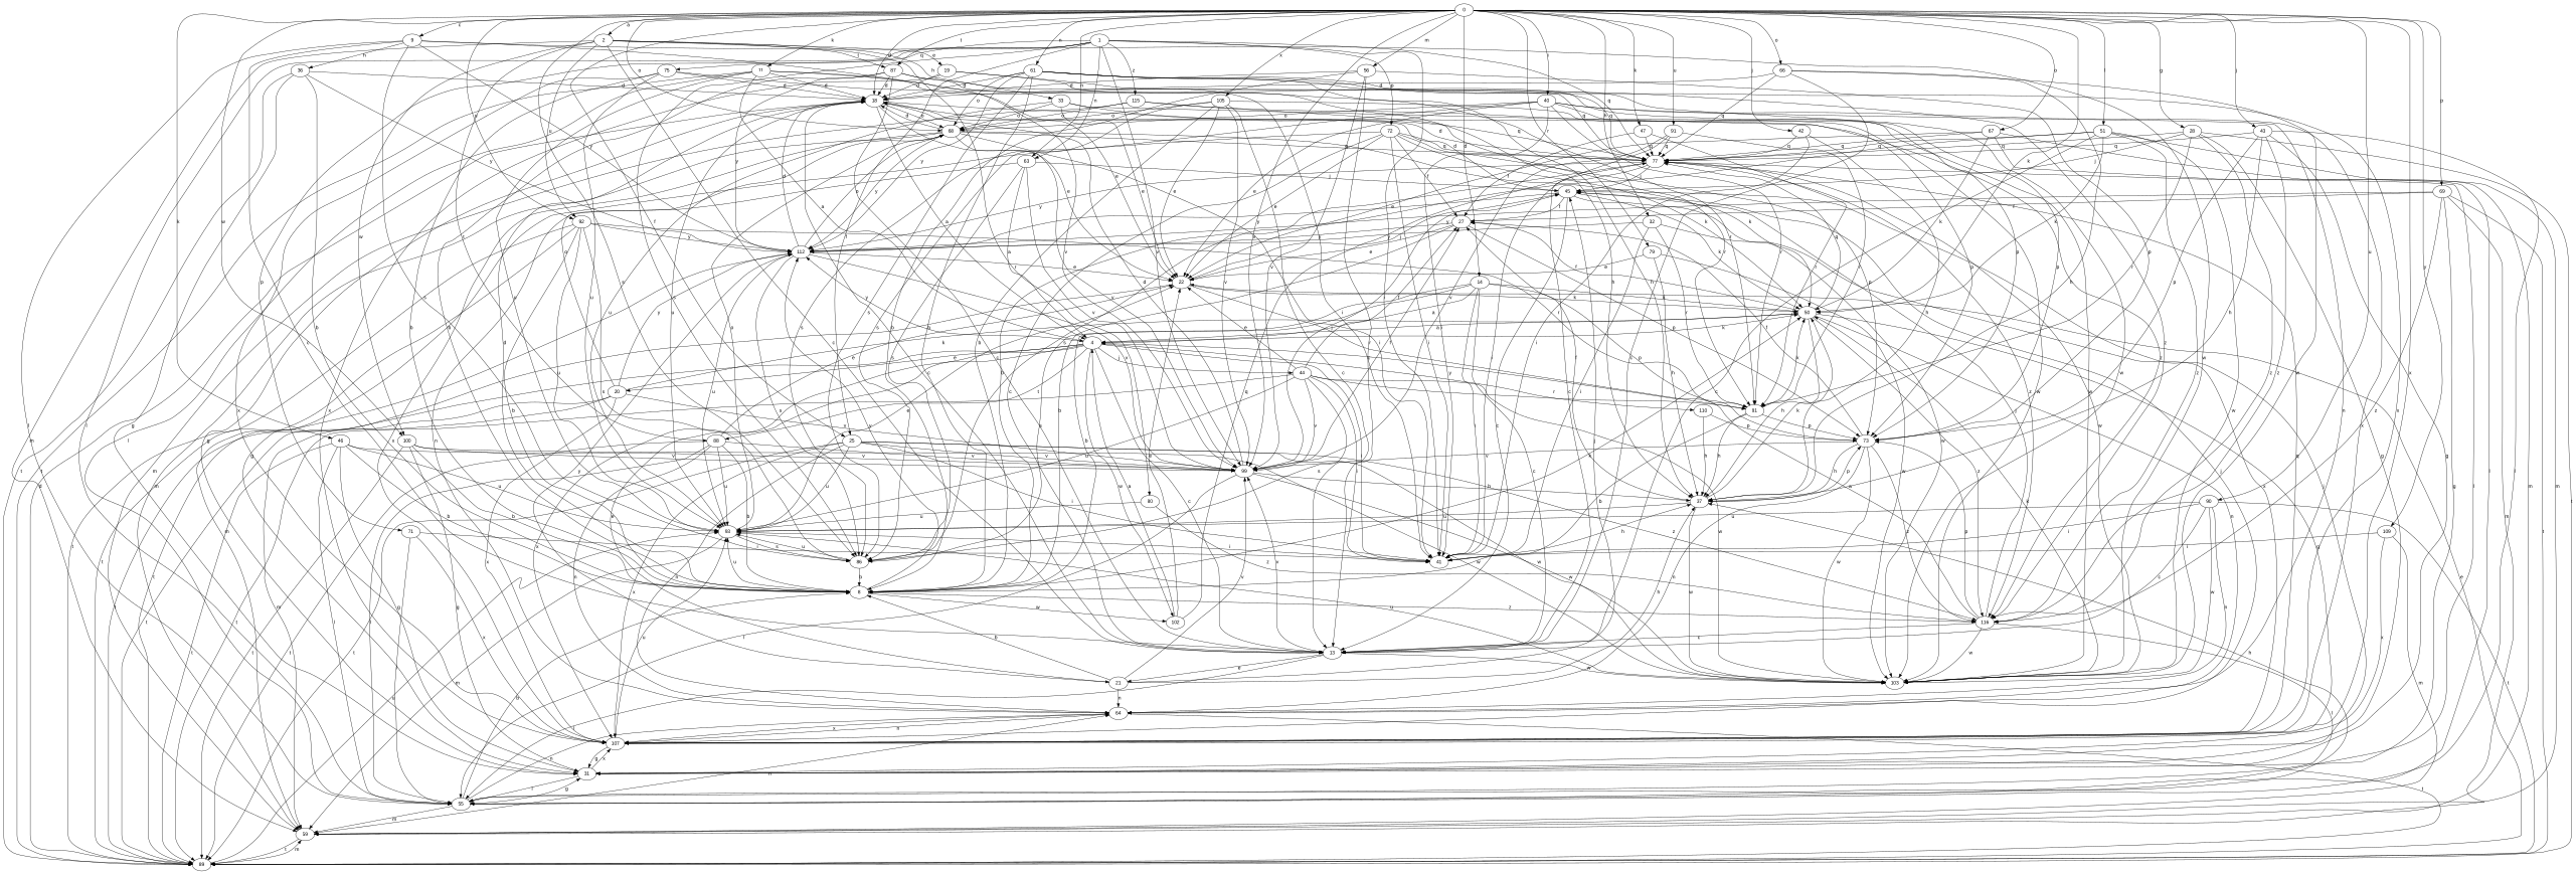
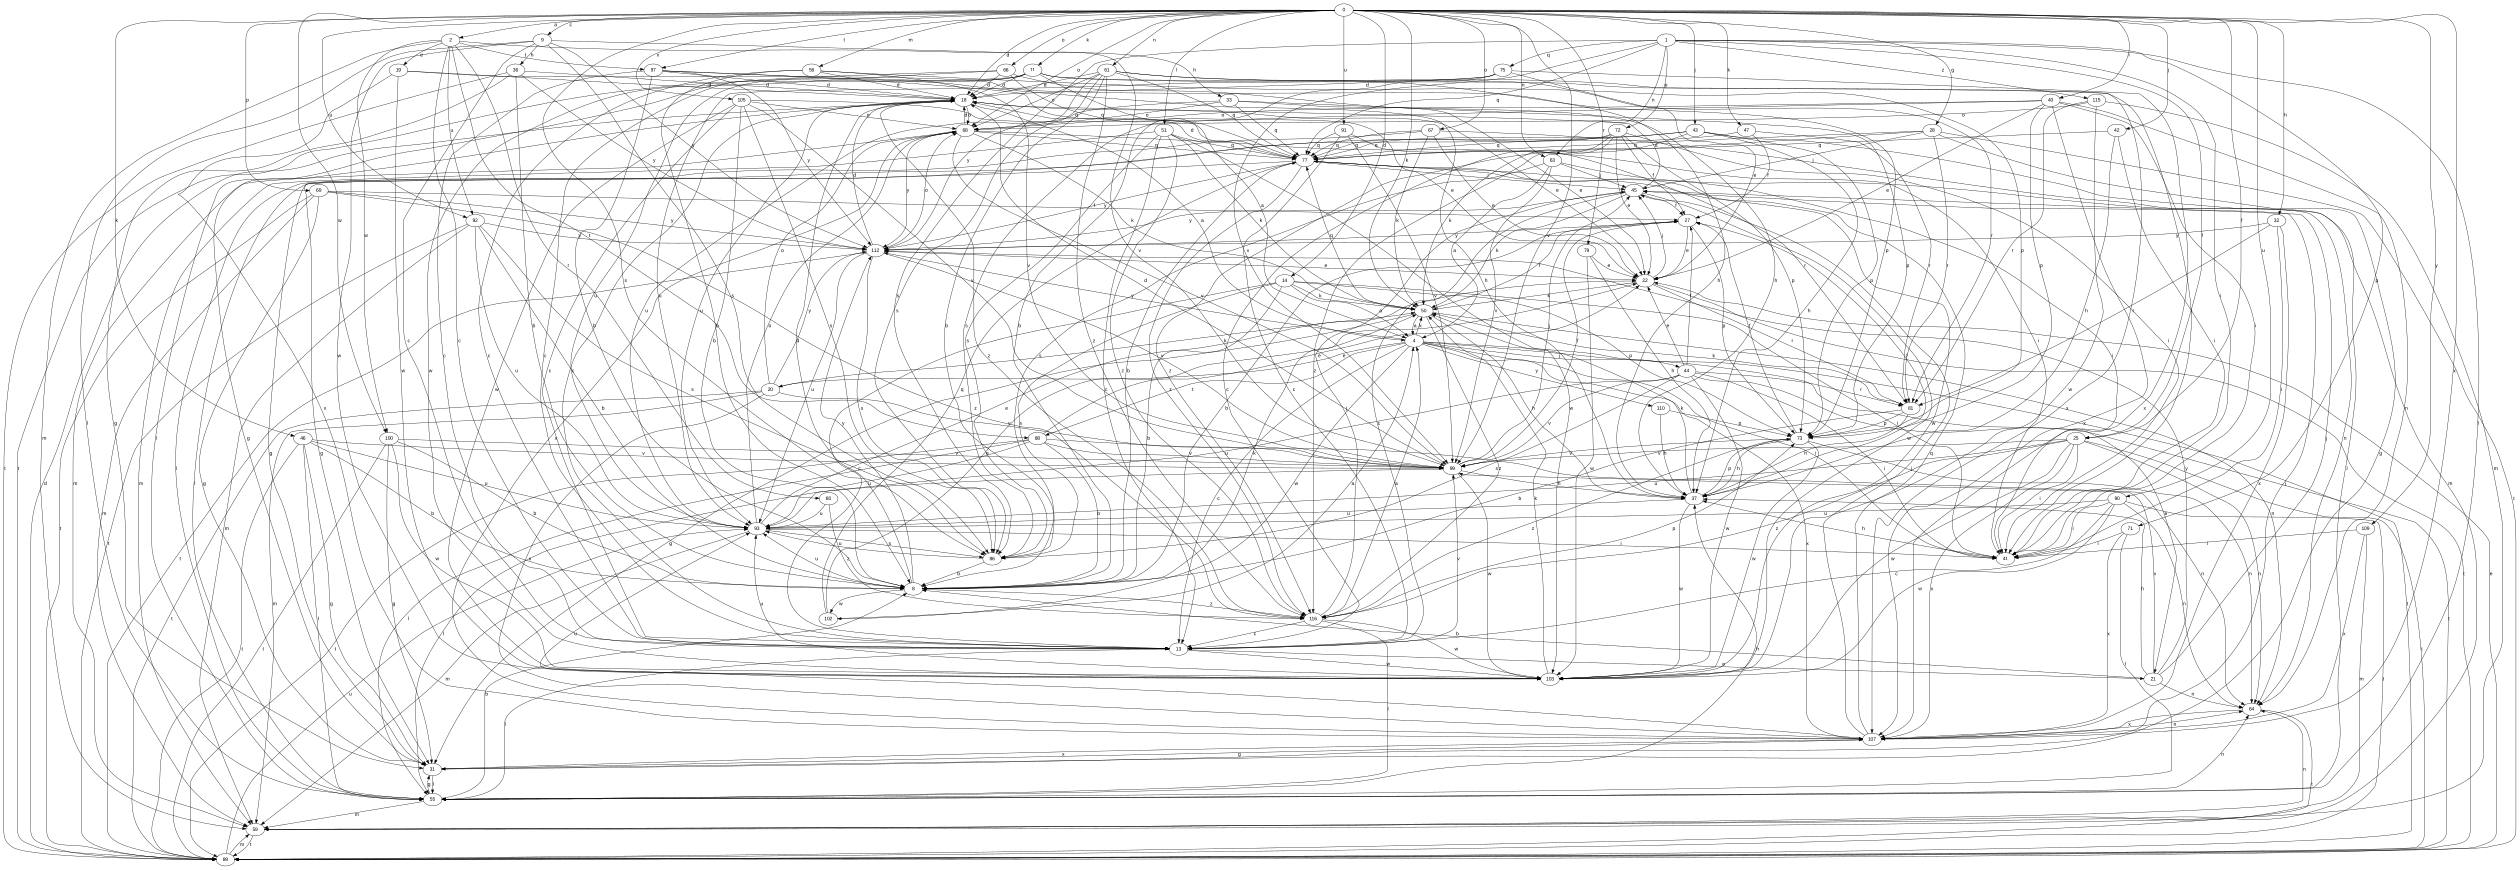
  strict digraph {
    fontname="Liberation Sans"
    node [fontname="Liberation Sans"]
    edge [fontname="Liberation Sans"]
    0
    2
    9
    11
    14
    18
    25
    28
    32
    40
    42
    43
    46
    47
    50
    51
    56
    61
    63
    66
    67
    68
    69
    79
    86
    87
    90
    91
    92
    99
    100
    105
    107
    109
    13
    19
    33
    59
    80
    88
    55
    112
    36
    103
    41
    4
    89
    93
    81
    8
    73
    116
    22
    31
    64
    77
    45
    37
    27
    1
    71
    72
    75
    115
    21
    20
    44
    102
    110
    0 -> 2 [label=a]
    0 -> 9 [label=c]
    0 -> 11 [label=k]
    0 -> 14 [label=d]
    0 -> 18 [label=d]
    0 -> 25 [label=f]
    0 -> 28 [label=g]
    0 -> 32 [label=h]
    0 -> 40 [label=i]
    0 -> 42 [label=j]
    0 -> 43 [label=j]
    0 -> 46 [label=k]
    0 -> 47 [label=k]
    0 -> 50 [label=k]
    0 -> 51 [label=l]
    0 -> 56 [label=m]
    0 -> 61 [label=n]
    0 -> 63 [label=n]
    0 -> 66 [label=o]
    0 -> 67 [label=o]
    0 -> 68 [label=o]
    0 -> 69 [label=p]
    0 -> 79 [label=r]
    0 -> 86 [label=s]
    0 -> 87 [label=t]
    0 -> 90 [label=u]
    0 -> 91 [label=u]
    0 -> 92 [label=u]
    0 -> 99 [label=v]
    0 -> 100 [label=w]
    0 -> 105 [label=x]
    0 -> 107 [label=x]
    0 -> 109 [label=y]
    2 -> 87 [label=t]
    2 -> 92 [label=u]
    2 -> 100 [label=w]
    2 -> 13 [label=c]
    2 -> 19 [label=e]
    2 -> 33 [label=h]
    2 -> 59 [label=m]
    2 -> 80 [label=r]
    2 -> 88 [label=t]
    9 -> 86 [label=s]
    9 -> 99 [label=v]
    9 -> 13 [label=c]
    9 -> 55 [label=l]
    9 -> 112 [label=y]
    9 -> 36 [label=h]
    9 -> 103 [label=w]
    11 -> 18 [label=d]
    11 -> 55 [label=l]
    11 -> 41 [label=i]
    11 -> 4 [label=a]
    11 -> 89 [label=t]
    11 -> 93 [label=u]
    11 -> 81 [label=r]
    14 -> 50 [label=k]
    14 -> 86 [label=s]
    14 -> 13 [label=c]
    14 -> 41 [label=i]
    14 -> 4 [label=a]
    14 -> 8 [label=b]
    14 -> 73 [label=p]
    18 -> 68 [label=o]
    18 -> 13 [label=c]
    18 -> 4 [label=a]
    18 -> 93 [label=u]
    18 -> 116 [label=z]
    18 -> 22 [label=e]
    18 -> 31 [label=g]
    25 -> 99 [label=v]
    25 -> 107 [label=x]
    25 -> 103 [label=w]
    25 -> 41 [label=i]
    25 -> 89 [label=t]
    25 -> 93 [label=u]
    25 -> 116 [label=z]
    25 -> 64 [label=n]
    28 -> 89 [label=t]
    28 -> 81 [label=r]
    28 -> 116 [label=z]
    28 -> 31 [label=g]
    28 -> 77 [label=q]
    28 -> 45 [label=j]
    32 -> 107 [label=x]
    32 -> 112 [label=y]
    32 -> 41 [label=i]
    32 -> 81 [label=r]
    40 -> 68 [label=o]
    40 -> 86 [label=s]
    40 -> 107 [label=x]
    40 -> 41 [label=i]
-   40 -> 81 [label=r]
    40 -> 73 [label=p]
    40 -> 22 [label=e]
    40 -> 64 [label=n]
    42 -> 41 [label=i]
    42 -> 77 [label=q]
    42 -> 37 [label=h]
    43 -> 55 [label=l]
    43 -> 73 [label=p]
    43 -> 116 [label=z]
    43 -> 31 [label=g]
    43 -> 77 [label=q]
    43 -> 37 [label=h]
    46 -> 99 [label=v]
    46 -> 55 [label=l]
    46 -> 89 [label=t]
    46 -> 93 [label=u]
    46 -> 8 [label=b]
    46 -> 31 [label=g]
    47 -> 81 [label=r]
    47 -> 77 [label=q]
    47 -> 27 [label=f]
    50 -> 4 [label=a]
    50 -> 116 [label=z]
    50 -> 31 [label=g]
    50 -> 64 [label=n]
    50 -> 77 [label=q]
    50 -> 37 [label=h]
    50 -> 27 [label=f]
    51 -> 50 [label=k]
    51 -> 86 [label=s]
    51 -> 13 [label=c]
    51 -> 59 [label=m]
    51 -> 103 [label=w]
    51 -> 116 [label=z]
    51 -> 77 [label=q]
    56 -> 18 [label=d]
    56 -> 99 [label=v]
    56 -> 13 [label=c]
    56 -> 8 [label=b]
    56 -> 73 [label=p]
    61 -> 18 [label=d]
    61 -> 68 [label=o]
    61 -> 86 [label=s]
    61 -> 107 [label=x]
    61 -> 112 [label=y]
    61 -> 8 [label=b]
    61 -> 116 [label=z]
    61 -> 77 [label=q]
    61 -> 37 [label=h]
    63 -> 86 [label=s]
    63 -> 99 [label=v]
    63 -> 4 [label=a]
    63 -> 64 [label=n]
    63 -> 45 [label=j]
    66 -> 18 [label=d]
    66 -> 13 [label=c]
    66 -> 103 [label=w]
    66 -> 77 [label=q]
    66 -> 37 [label=h]
    67 -> 50 [label=k]
    67 -> 59 [label=m]
    67 -> 55 [label=l]
    67 -> 22 [label=e]
    67 -> 77 [label=q]
    68 -> 18 [label=d]
    68 -> 50 [label=k]
    68 -> 99 [label=v]
    68 -> 107 [label=x]
    68 -> 59 [label=m]
    68 -> 112 [label=y]
    68 -> 41 [label=i]
    68 -> 77 [label=q]
    69 -> 59 [label=m]
    69 -> 112 [label=y]
    69 -> 89 [label=t]
    69 -> 116 [label=z]
    69 -> 31 [label=g]
    69 -> 27 [label=f]
    79 -> 103 [label=w]
    79 -> 22 [label=e]
    79 -> 37 [label=h]
    86 -> 93 [label=u]
    86 -> 8 [label=b]
    87 -> 18 [label=d]
    87 -> 13 [label=c]
    87 -> 112 [label=y]
    87 -> 8 [label=b]
    87 -> 77 [label=q]
    87 -> 37 [label=h]
    90 -> 13 [label=c]
    90 -> 103 [label=w]
    90 -> 41 [label=i]
    90 -> 89 [label=t]
    90 -> 93 [label=u]
    90 -> 64 [label=n]
    91 -> 99 [label=v]
    91 -> 13 [label=c]
    91 -> 81 [label=r]
    91 -> 77 [label=q]
    92 -> 86 [label=s]
    92 -> 59 [label=m]
    92 -> 112 [label=y]
    92 -> 89 [label=t]
    92 -> 93 [label=u]
-   92 -> 81 [label=r]
    92 -> 8 [label=b]
    99 -> 18 [label=d]
    99 -> 55 [label=l]
    99 -> 103 [label=w]
    99 -> 45 [label=j]
    99 -> 37 [label=h]
    99 -> 27 [label=f]
    100 -> 99 [label=v]
    100 -> 103 [label=w]
    100 -> 89 [label=t]
    100 -> 8 [label=b]
    100 -> 31 [label=g]
    105 -> 68 [label=o]
    105 -> 86 [label=s]
    105 -> 99 [label=v]
    105 -> 13 [label=c]
    105 -> 103 [label=w]
    105 -> 8 [label=b]
    105 -> 22 [label=e]
    107 -> 93 [label=u]
    107 -> 31 [label=g]
    107 -> 64 [label=n]
    107 -> 77 [label=q]
    107 -> 45 [label=j]
    109 -> 107 [label=x]
    109 -> 59 [label=m]
    109 -> 41 [label=i]
    13 -> 99 [label=v]
    13 -> 55 [label=l]
    13 -> 103 [label=w]
    13 -> 21 [label=e]
    19 -> 18 [label=d]
    19 -> 107 [label=x]
    19 -> 103 [label=w]
    19 -> 73 [label=p]
    33 -> 68 [label=o]
    33 -> 93 [label=u]
    33 -> 73 [label=p]
    33 -> 22 [label=e]
    33 -> 77 [label=q]
    59 -> 89 [label=t]
    59 -> 64 [label=n]
    80 -> 93 [label=u]
    80 -> 116 [label=z]
    88 -> 99 [label=v]
    88 -> 55 [label=l]
    88 -> 89 [label=t]
    88 -> 93 [label=u]
    88 -> 8 [label=b]
    88 -> 22 [label=e]
    88 -> 64 [label=n]
    55 -> 59 [label=m]
    55 -> 8 [label=b]
    55 -> 31 [label=g]
    55 -> 64 [label=n]
    55 -> 37 [label=h]
    112 -> 18 [label=d]
    112 -> 68 [label=o]
    112 -> 86 [label=s]
    112 -> 99 [label=v]
    112 -> 89 [label=t]
    112 -> 93 [label=u]
    112 -> 22 [label=e]
    36 -> 18 [label=d]
    36 -> 112 [label=y]
    36 -> 89 [label=t]
    36 -> 8 [label=b]
    36 -> 31 [label=g]
    103 -> 50 [label=k]
    103 -> 93 [label=u]
    41 -> 37 [label=h]
    4 -> 50 [label=k]
    4 -> 107 [label=x]
    4 -> 13 [label=c]
    4 -> 88 [label=t]
    4 -> 112 [label=y]
    4 -> 41 [label=i]
    4 -> 89 [label=t]
    4 -> 21 [label=e]
    4 -> 20 [label=e]
    4 -> 44 [label=j]
    4 -> 102 [label=w]
    4 -> 110 [label=y]
    89 -> 18 [label=d]
    89 -> 59 [label=m]
    89 -> 93 [label=u]
    89 -> 22 [label=e]
    93 -> 68 [label=o]
    93 -> 86 [label=s]
    93 -> 59 [label=m]
    93 -> 41 [label=i]
    93 -> 22 [label=e]
    81 -> 50 [label=k]
    81 -> 8 [label=b]
    81 -> 73 [label=p]
    81 -> 37 [label=h]
    8 -> 18 [label=d]
    8 -> 50 [label=k]
    8 -> 112 [label=y]
    8 -> 93 [label=u]
    8 -> 116 [label=z]
    8 -> 102 [label=w]
    73 -> 99 [label=v]
    73 -> 103 [label=w]
    73 -> 116 [label=z]
    73 -> 64 [label=n]
    73 -> 37 [label=h]
    73 -> 27 [label=f]
    116 -> 13 [label=c]
    116 -> 55 [label=l]
    116 -> 103 [label=w]
    116 -> 4 [label=a]
    116 -> 73 [label=p]
    116 -> 45 [label=j]
    22 -> 50 [label=k]
    22 -> 89 [label=t]
    22 -> 81 [label=r]
    22 -> 45 [label=j]
    31 -> 107 [label=x]
    31 -> 55 [label=l]
    31 -> 45 [label=j]
    64 -> 107 [label=x]
    64 -> 89 [label=t]
    77 -> 18 [label=d]
    77 -> 55 [label=l]
    77 -> 112 [label=y]
    77 -> 103 [label=w]
    77 -> 41 [label=i]
    77 -> 8 [label=b]
    77 -> 116 [label=z]
    77 -> 45 [label=j]
    45 -> 18 [label=d]
    45 -> 50 [label=k]
    45 -> 13 [label=c]
    45 -> 112 [label=y]
    45 -> 103 [label=w]
    45 -> 27 [label=f]
    37 -> 50 [label=k]
    37 -> 103 [label=w]
    37 -> 93 [label=u]
    37 -> 73 [label=p]
    37 -> 27 [label=f]
    27 -> 112 [label=y]
    27 -> 8 [label=b]
    27 -> 73 [label=p]
    27 -> 22 [label=e]
    1 -> 25 [label=f]
    1 -> 63 [label=n]
    1 -> 86 [label=s]
    1 -> 99 [label=v]
    1 -> 55 [label=l]
    1 -> 41 [label=i]
    1 -> 77 [label=q]
    1 -> 71 [label=p]
-   1 -> 72 [label=p]
+   1 -> 72 [label=e]
    1 -> 75 [label=q]
    1 -> 115 [label=z]
    71 -> 107 [label=x]
    71 -> 55 [label=l]
    71 -> 41 [label=i]
    72 -> 50 [label=k]
    72 -> 13 [label=c]
    72 -> 41 [label=i]
    72 -> 73 [label=p]
    72 -> 22 [label=e]
    72 -> 31 [label=g]
    72 -> 77 [label=q]
    72 -> 27 [label=f]
    75 -> 18 [label=d]
    75 -> 107 [label=x]
    75 -> 93 [label=u]
    75 -> 8 [label=b]
    75 -> 22 [label=e]
    115 -> 68 [label=o]
    115 -> 59 [label=m]
    115 -> 103 [label=w]
    115 -> 81 [label=r]
    21 -> 99 [label=v]
    21 -> 112 [label=y]
    21 -> 8 [label=b]
    21 -> 64 [label=n]
    21 -> 45 [label=j]
    21 -> 37 [label=h]
    20 -> 50 [label=k]
    20 -> 68 [label=o]
    20 -> 99 [label=v]
    20 -> 107 [label=x]
    20 -> 59 [label=m]
    20 -> 112 [label=y]
    20 -> 89 [label=t]
    44 -> 86 [label=s]
    44 -> 99 [label=v]
    44 -> 103 [label=w]
    44 -> 41 [label=i]
    44 -> 89 [label=t]
    44 -> 93 [label=u]
    44 -> 81 [label=r]
    44 -> 22 [label=e]
    44 -> 27 [label=f]
    102 -> 4 [label=a]
    102 -> 22 [label=e]
    102 -> 77 [label=q]
    110 -> 73 [label=p]
    110 -> 37 [label=h]
  }
